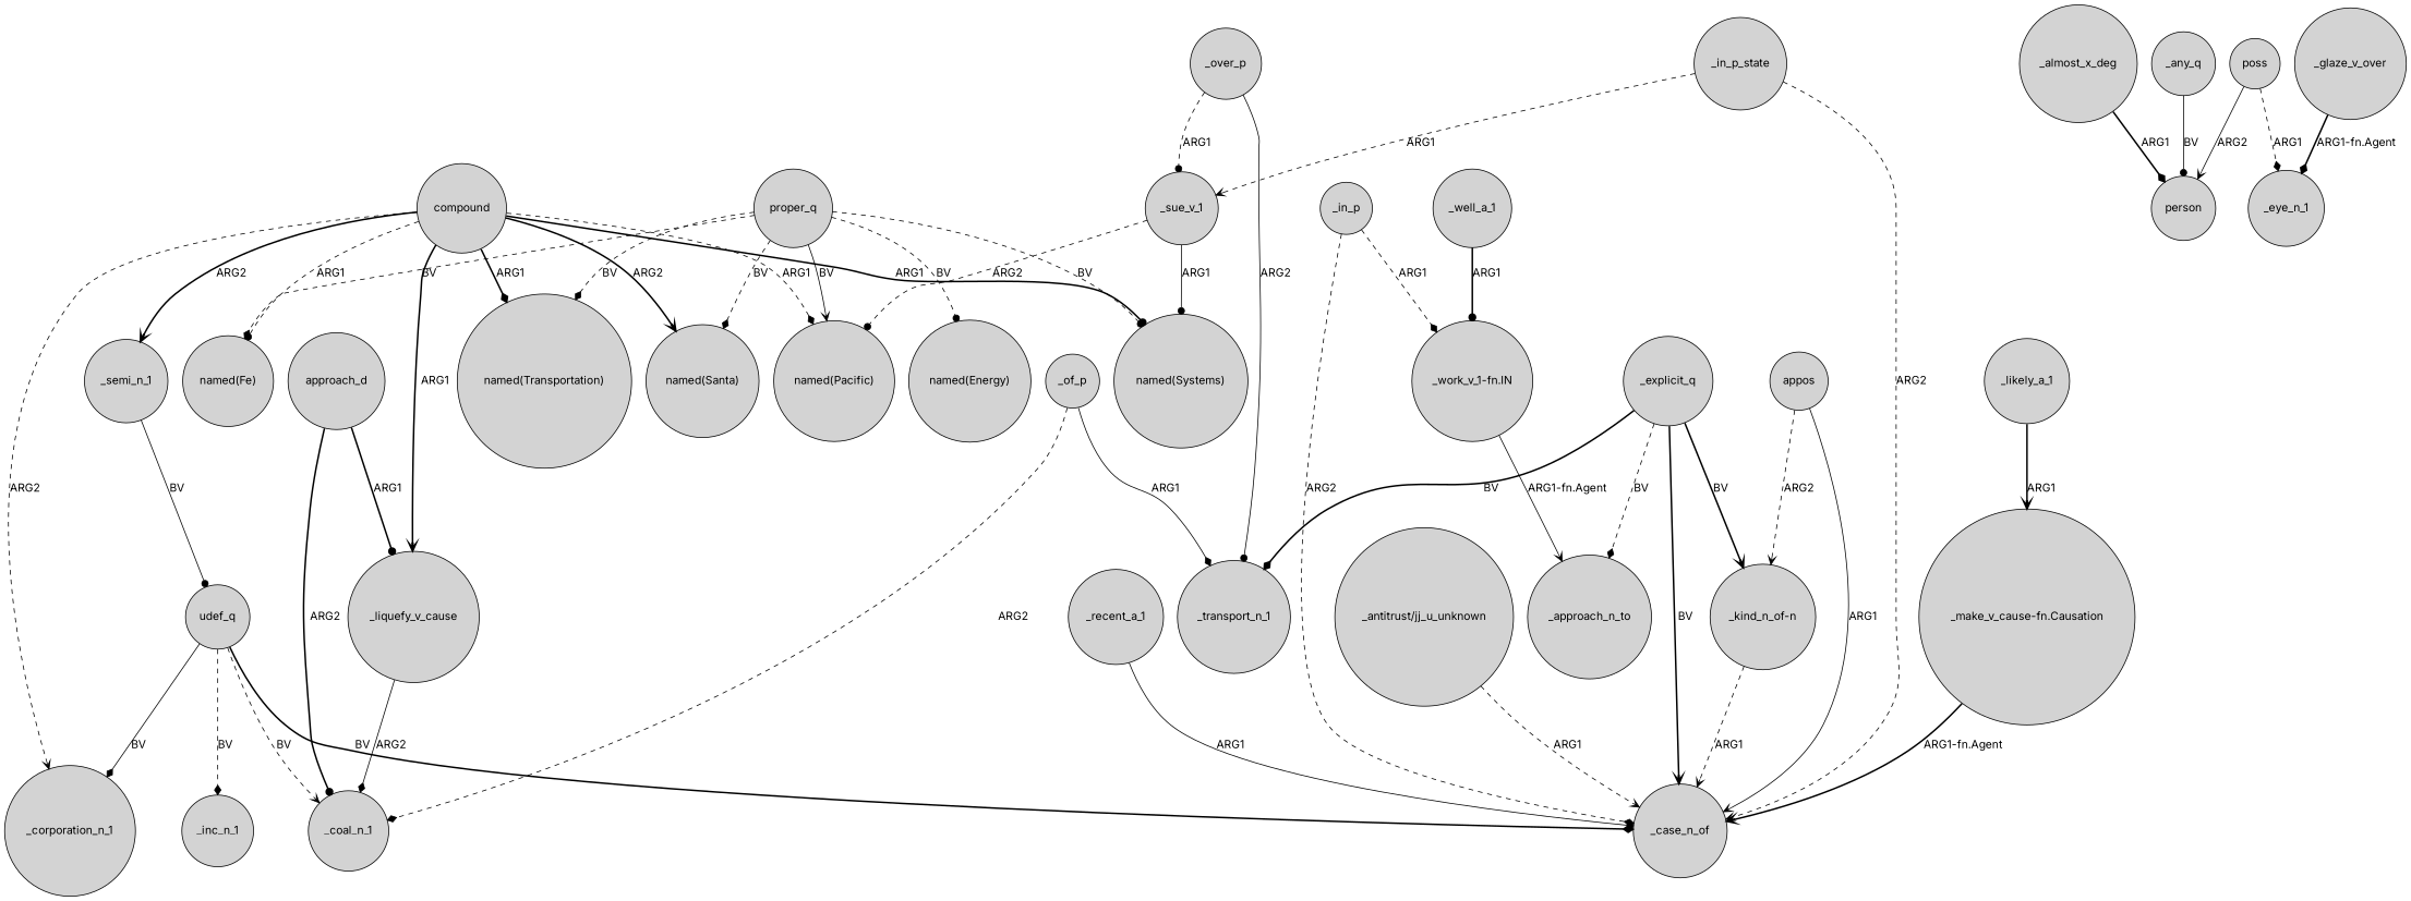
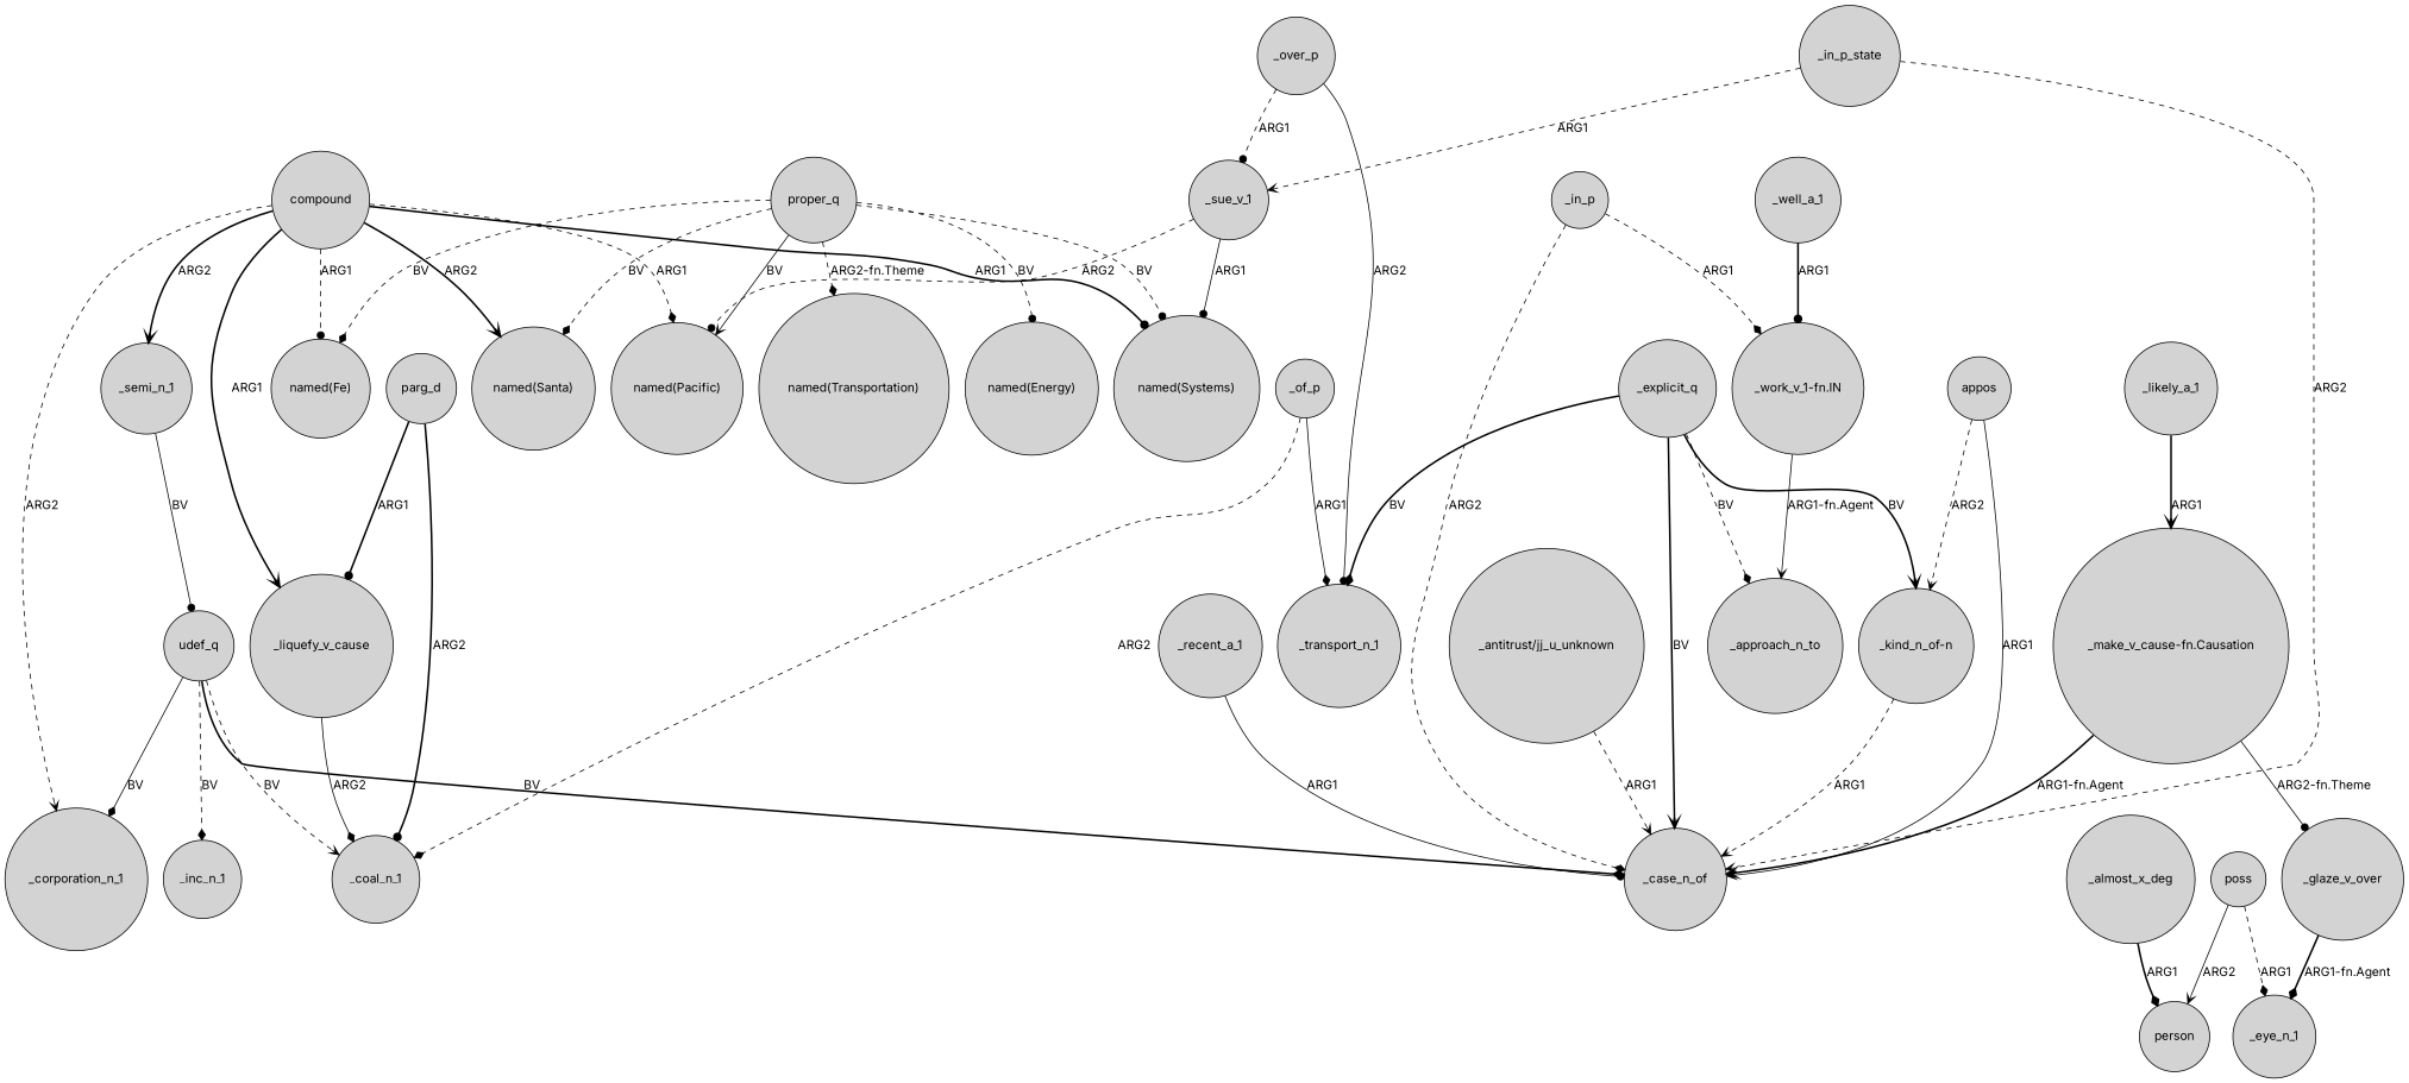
  digraph {
    fontname=Inter
    node [fontname=Inter shape=circle style=filled]
    edge [arrowhead=diamond fontname=Inter style=dashed]
    compound
    "named(Transportation)"
    "named(Systems)"
    _liquefy_v_cause
    _corporation_n_1
    "named(Santa)"
    "named(Fe)"
    "named(Pacific)"
    _semi_n_1
    _coal_n_1
    udef_q
    _sue_v_1
    proper_q
    "named(Energy)"
    poss
    person
    _eye_n_1
    _inc_n_1
    _case_n_of
    _in_p_state
    _almost_x_deg
-   parg_d [label=approach_d]
+   parg_d
    n23 [label=_explicit_q]
    _transport_n_1
    _approach_n_to
    "_kind_n_of-n"
    "_make_v_cause-fn.Causation"
    _glaze_v_over
    _of_p
    _recent_a_1
    _likely_a_1
    "_work_v_1-fn.IN"
    _over_p
    appos
    _well_a_1
    "_antitrust/jj_u_unknown"
    _in_p
-   _any_q
-   compound -> "named(Transportation)" [label=ARG1 style=bold]
    compound -> "named(Systems)" [arrowhead=dot label=ARG1 style=bold]
    compound -> _liquefy_v_cause [arrowhead=vee label=ARG1 style=bold]
    compound -> _corporation_n_1 [arrowhead=vee label=ARG2]
    compound -> "named(Santa)" [arrowhead=vee label=ARG2 style=bold]
    compound -> "named(Fe)" [arrowhead=dot label=ARG1]
    compound -> "named(Pacific)" [label=ARG1]
    compound -> _semi_n_1 [arrowhead=vee label=ARG2 style=bold]
    _liquefy_v_cause -> _coal_n_1 [label=ARG2 style=solid]
    _semi_n_1 -> udef_q [arrowhead=dot label=BV style=solid]
    udef_q -> _corporation_n_1 [label=BV style=solid]
    udef_q -> _coal_n_1 [arrowhead=vee label=BV]
    udef_q -> _inc_n_1 [label=BV]
    udef_q -> _case_n_of [label=BV style=bold]
    _sue_v_1 -> "named(Systems)" [arrowhead=dot label=ARG1 style=solid]
    _sue_v_1 -> "named(Pacific)" [arrowhead=dot label=ARG2]
-   proper_q -> "named(Transportation)" [label=BV]
+   proper_q -> "named(Transportation)" [label="ARG2-fn.Theme"]
    proper_q -> "named(Systems)" [arrowhead=dot label=BV]
    proper_q -> "named(Santa)" [label=BV]
    proper_q -> "named(Fe)" [label=BV]
    proper_q -> "named(Pacific)" [arrowhead=vee label=BV style=solid]
    proper_q -> "named(Energy)" [arrowhead=dot label=BV]
    poss -> person [arrowhead=vee label=ARG2 style=solid]
    poss -> _eye_n_1 [label=ARG1]
    _in_p_state -> _sue_v_1 [arrowhead=vee label=ARG1]
    _in_p_state -> _case_n_of [arrowhead=vee label=ARG2]
    _almost_x_deg -> person [label=ARG1 style=bold]
    parg_d -> _liquefy_v_cause [arrowhead=dot label=ARG1 style=bold]
    parg_d -> _coal_n_1 [arrowhead=dot label=ARG2 style=bold]
    n23 -> _case_n_of [arrowhead=vee label=BV style=bold]
    n23 -> _transport_n_1 [label=BV style=bold]
    n23 -> _approach_n_to [label=BV]
    n23 -> "_kind_n_of-n" [arrowhead=vee label=BV style=bold]
    "_kind_n_of-n" -> _case_n_of [arrowhead=vee label=ARG1]
    "_make_v_cause-fn.Causation" -> _case_n_of [arrowhead=vee label="ARG1-fn.Agent" style=bold]
+   "_make_v_cause-fn.Causation" -> _glaze_v_over [arrowhead=dot label="ARG2-fn.Theme" style=solid]
    _glaze_v_over -> _eye_n_1 [label="ARG1-fn.Agent" style=bold]
    _of_p -> _coal_n_1 [label=ARG2]
    _of_p -> _transport_n_1 [label=ARG1 style=solid]
    _recent_a_1 -> _case_n_of [arrowhead=dot label=ARG1 style=solid]
    _likely_a_1 -> "_make_v_cause-fn.Causation" [arrowhead=vee label=ARG1 style=bold]
    "_work_v_1-fn.IN" -> _approach_n_to [arrowhead=vee label="ARG1-fn.Agent" style=solid]
    _over_p -> _sue_v_1 [arrowhead=dot label=ARG1]
    _over_p -> _transport_n_1 [arrowhead=dot label=ARG2 style=solid]
    appos -> _case_n_of [arrowhead=vee label=ARG1 style=solid]
    appos -> "_kind_n_of-n" [arrowhead=vee label=ARG2]
    _well_a_1 -> "_work_v_1-fn.IN" [arrowhead=dot label=ARG1 style=bold]
    "_antitrust/jj_u_unknown" -> _case_n_of [arrowhead=vee label=ARG1]
    _in_p -> _case_n_of [label=ARG2]
    _in_p -> "_work_v_1-fn.IN" [label=ARG1]
-   _any_q -> person [arrowhead=dot label=BV style=solid]
  }
